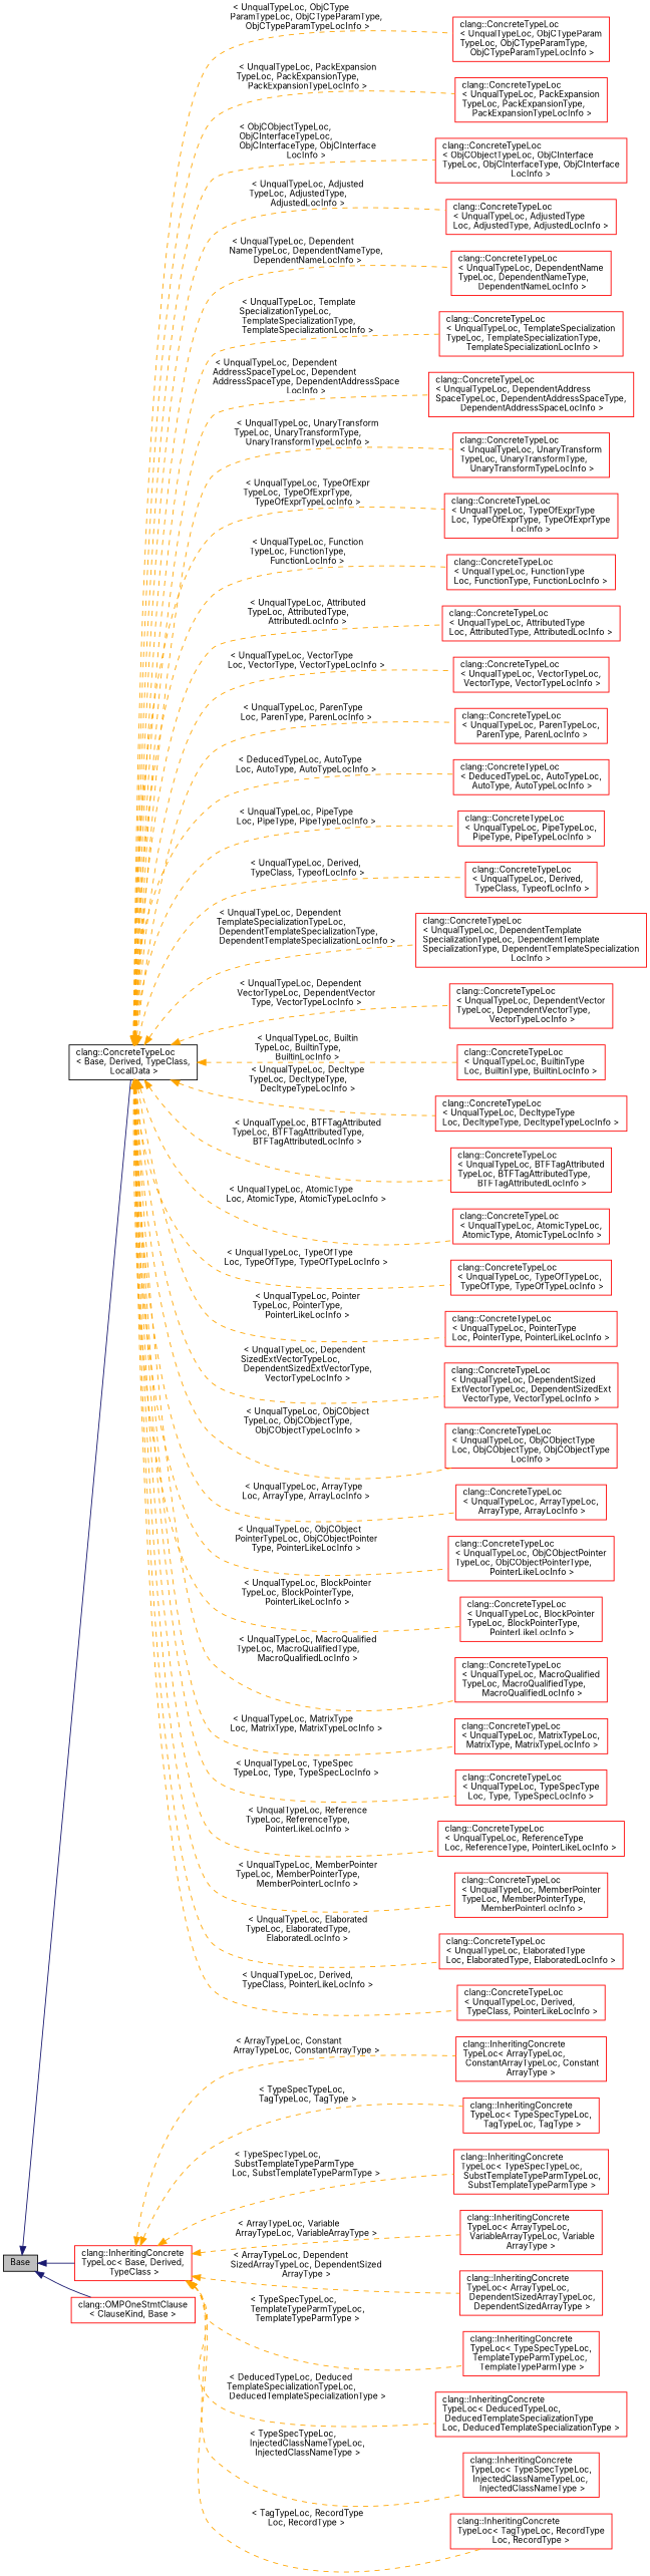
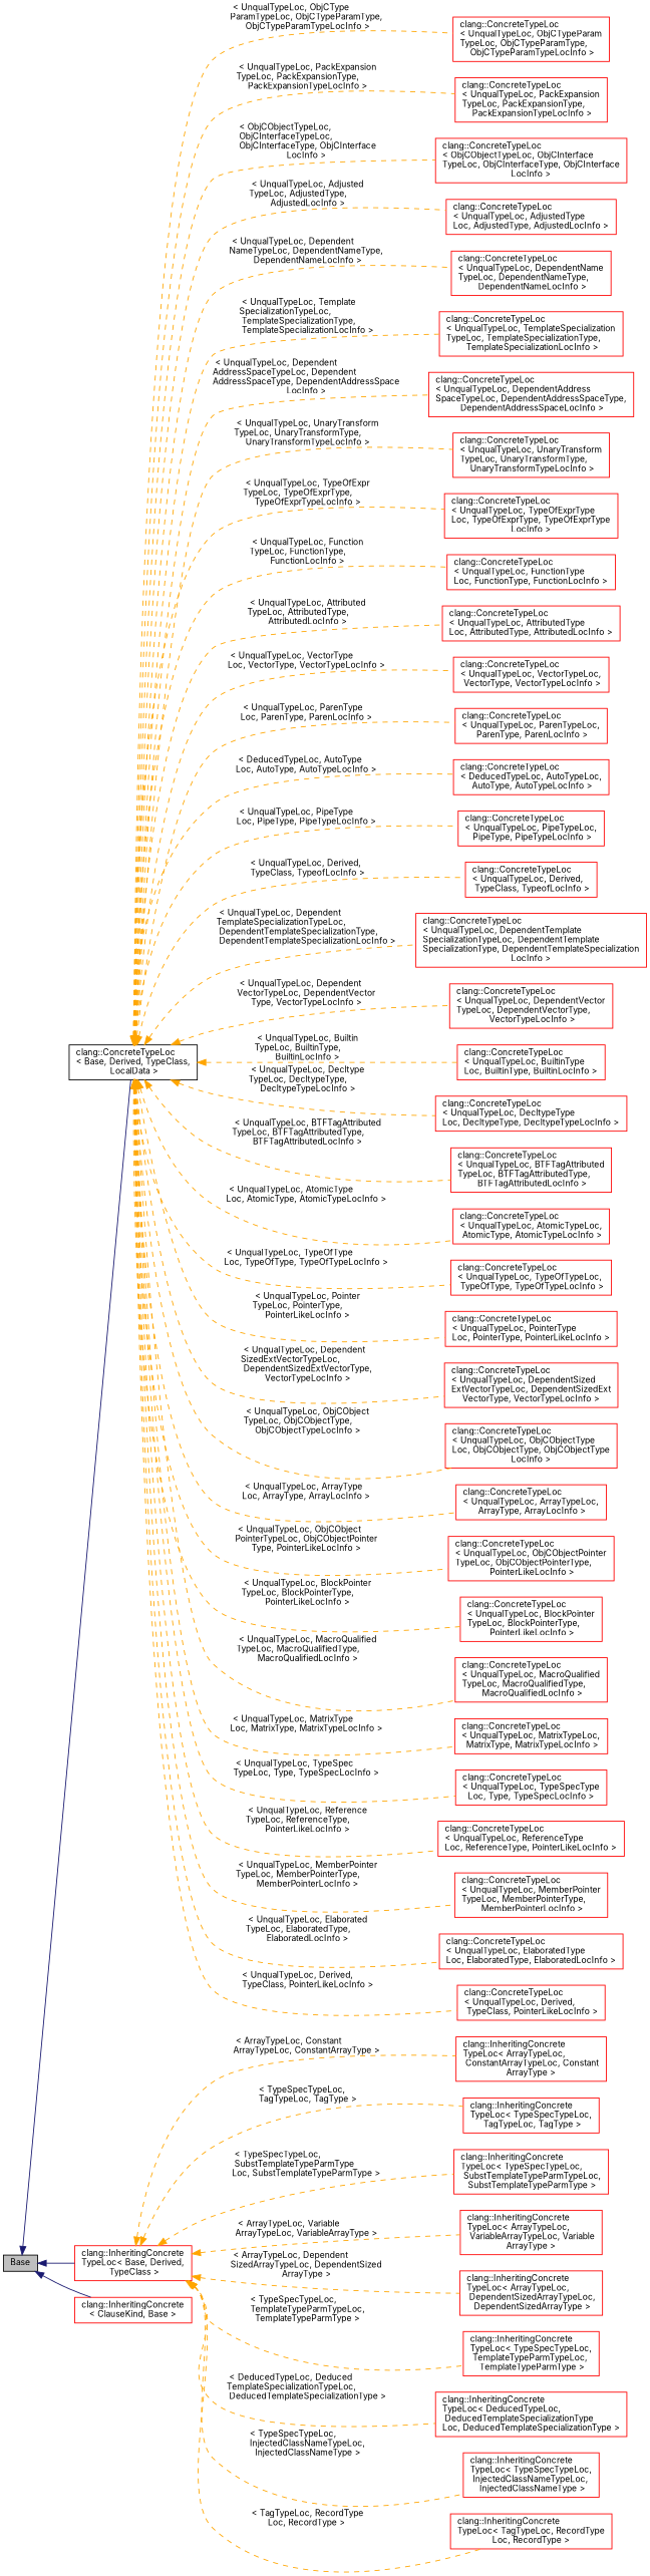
  digraph {
    rankdir=LR
    fontname=Inter
    node [color=red fontname=Inter fontsize=10 shape=record]
    edge [color=orange dir=back fontname=Inter fontsize=10 labelfontname=Helvetica labelfontsize=10 style=dashed]
    n1 [color=black fillcolor=grey75 fontcolor=black height=0.2 label=Base style=filled width=0.4]
    n2 [color=black height=0.2 label="clang::ConcreteTypeLoc\l\< Base, Derived, TypeClass,\l LocalData \>" width=0.4]
    n3 [height=0.2 label="clang::InheritingConcrete\lTypeLoc\< Base, Derived,\l TypeClass \>" width=0.4]
-   n4 [height=0.2 label="clang::OMPOneStmtClause\l\< ClauseKind, Base \>" width=0.4]
+   n4 [height=0.2 label="clang::InheritingConcrete\l\< ClauseKind, Base \>" width=0.4]
    n5 [height=0.2 label="clang::ConcreteTypeLoc\l\< UnqualTypeLoc, ObjCTypeParam\lTypeLoc, ObjCTypeParamType,\l ObjCTypeParamTypeLocInfo \>" width=0.4]
    n6 [height=0.2 label="clang::ConcreteTypeLoc\l\< UnqualTypeLoc, PackExpansion\lTypeLoc, PackExpansionType,\l PackExpansionTypeLocInfo \>" width=0.4]
    n7 [height=0.2 label="clang::ConcreteTypeLoc\l\< ObjCObjectTypeLoc, ObjCInterface\lTypeLoc, ObjCInterfaceType, ObjCInterface\lLocInfo \>" width=0.4]
    n8 [height=0.2 label="clang::ConcreteTypeLoc\l\< UnqualTypeLoc, AdjustedType\lLoc, AdjustedType, AdjustedLocInfo \>" width=0.4]
    n9 [height=0.2 label="clang::ConcreteTypeLoc\l\< UnqualTypeLoc, DependentName\lTypeLoc, DependentNameType,\l DependentNameLocInfo \>" width=0.4]
    n10 [height=0.2 label="clang::ConcreteTypeLoc\l\< UnqualTypeLoc, TemplateSpecialization\lTypeLoc, TemplateSpecializationType,\l TemplateSpecializationLocInfo \>" width=0.4]
    n11 [height=0.2 label="clang::ConcreteTypeLoc\l\< UnqualTypeLoc, DependentAddress\lSpaceTypeLoc, DependentAddressSpaceType,\l DependentAddressSpaceLocInfo \>" width=0.4]
    n12 [height=0.2 label="clang::ConcreteTypeLoc\l\< UnqualTypeLoc, UnaryTransform\lTypeLoc, UnaryTransformType,\l UnaryTransformTypeLocInfo \>" width=0.4]
    n13 [height=0.2 label="clang::ConcreteTypeLoc\l\< UnqualTypeLoc, TypeOfExprType\lLoc, TypeOfExprType, TypeOfExprType\lLocInfo \>" width=0.4]
    n14 [height=0.2 label="clang::ConcreteTypeLoc\l\< UnqualTypeLoc, FunctionType\lLoc, FunctionType, FunctionLocInfo \>" width=0.4]
    n15 [height=0.2 label="clang::ConcreteTypeLoc\l\< UnqualTypeLoc, AttributedType\lLoc, AttributedType, AttributedLocInfo \>" width=0.4]
    n16 [height=0.2 label="clang::ConcreteTypeLoc\l\< UnqualTypeLoc, VectorTypeLoc,\l VectorType, VectorTypeLocInfo \>" width=0.4]
    n17 [height=0.2 label="clang::ConcreteTypeLoc\l\< UnqualTypeLoc, ParenTypeLoc,\l ParenType, ParenLocInfo \>" width=0.4]
    n18 [height=0.2 label="clang::ConcreteTypeLoc\l\< DeducedTypeLoc, AutoTypeLoc,\l AutoType, AutoTypeLocInfo \>" width=0.4]
    n19 [height=0.2 label="clang::ConcreteTypeLoc\l\< UnqualTypeLoc, PipeTypeLoc,\l PipeType, PipeTypeLocInfo \>" width=0.4]
    n20 [height=0.2 label="clang::ConcreteTypeLoc\l\< UnqualTypeLoc, Derived,\l TypeClass, TypeofLocInfo \>" width=0.4]
    n21 [height=0.2 label="clang::ConcreteTypeLoc\l\< UnqualTypeLoc, DependentTemplate\lSpecializationTypeLoc, DependentTemplate\lSpecializationType, DependentTemplateSpecialization\lLocInfo \>" width=0.4]
    n22 [height=0.2 label="clang::ConcreteTypeLoc\l\< UnqualTypeLoc, DependentVector\lTypeLoc, DependentVectorType,\l VectorTypeLocInfo \>" width=0.4]
    n23 [height=0.2 label="clang::ConcreteTypeLoc\l\< UnqualTypeLoc, BuiltinType\lLoc, BuiltinType, BuiltinLocInfo \>" width=0.4]
    n24 [height=0.2 label="clang::ConcreteTypeLoc\l\< UnqualTypeLoc, DecltypeType\lLoc, DecltypeType, DecltypeTypeLocInfo \>" width=0.4]
    n25 [height=0.2 label="clang::ConcreteTypeLoc\l\< UnqualTypeLoc, BTFTagAttributed\lTypeLoc, BTFTagAttributedType,\l BTFTagAttributedLocInfo \>" width=0.4]
    n26 [height=0.2 label="clang::ConcreteTypeLoc\l\< UnqualTypeLoc, AtomicTypeLoc,\l AtomicType, AtomicTypeLocInfo \>" width=0.4]
    n27 [height=0.2 label="clang::ConcreteTypeLoc\l\< UnqualTypeLoc, TypeOfTypeLoc,\l TypeOfType, TypeOfTypeLocInfo \>" width=0.4]
    n28 [height=0.2 label="clang::ConcreteTypeLoc\l\< UnqualTypeLoc, PointerType\lLoc, PointerType, PointerLikeLocInfo \>" width=0.4]
    n29 [height=0.2 label="clang::ConcreteTypeLoc\l\< UnqualTypeLoc, DependentSized\lExtVectorTypeLoc, DependentSizedExt\lVectorType, VectorTypeLocInfo \>" width=0.4]
    n30 [height=0.2 label="clang::ConcreteTypeLoc\l\< UnqualTypeLoc, ObjCObjectType\lLoc, ObjCObjectType, ObjCObjectType\lLocInfo \>" width=0.4]
    n31 [height=0.2 label="clang::ConcreteTypeLoc\l\< UnqualTypeLoc, ArrayTypeLoc,\l ArrayType, ArrayLocInfo \>" width=0.4]
    n32 [height=0.2 label="clang::ConcreteTypeLoc\l\< UnqualTypeLoc, ObjCObjectPointer\lTypeLoc, ObjCObjectPointerType,\l PointerLikeLocInfo \>" width=0.4]
    n33 [height=0.2 label="clang::ConcreteTypeLoc\l\< UnqualTypeLoc, BlockPointer\lTypeLoc, BlockPointerType,\l PointerLikeLocInfo \>" width=0.4]
    n34 [height=0.2 label="clang::ConcreteTypeLoc\l\< UnqualTypeLoc, MacroQualified\lTypeLoc, MacroQualifiedType,\l MacroQualifiedLocInfo \>" width=0.4]
    n35 [height=0.2 label="clang::ConcreteTypeLoc\l\< UnqualTypeLoc, MatrixTypeLoc,\l MatrixType, MatrixTypeLocInfo \>" width=0.4]
    n36 [height=0.2 label="clang::ConcreteTypeLoc\l\< UnqualTypeLoc, TypeSpecType\lLoc, Type, TypeSpecLocInfo \>" width=0.4]
    n37 [height=0.2 label="clang::ConcreteTypeLoc\l\< UnqualTypeLoc, ReferenceType\lLoc, ReferenceType, PointerLikeLocInfo \>" width=0.4]
    n38 [height=0.2 label="clang::ConcreteTypeLoc\l\< UnqualTypeLoc, MemberPointer\lTypeLoc, MemberPointerType,\l MemberPointerLocInfo \>" width=0.4]
    n39 [height=0.2 label="clang::ConcreteTypeLoc\l\< UnqualTypeLoc, ElaboratedType\lLoc, ElaboratedType, ElaboratedLocInfo \>" width=0.4]
    n40 [height=0.2 label="clang::ConcreteTypeLoc\l\< UnqualTypeLoc, Derived,\l TypeClass, PointerLikeLocInfo \>" width=0.4]
    n41 [height=0.2 label="clang::InheritingConcrete\lTypeLoc\< ArrayTypeLoc,\l ConstantArrayTypeLoc, Constant\lArrayType \>" width=0.4]
    n42 [height=0.2 label="clang::InheritingConcrete\lTypeLoc\< TypeSpecTypeLoc,\l TagTypeLoc, TagType \>" width=0.4]
    n43 [height=0.2 label="clang::InheritingConcrete\lTypeLoc\< TypeSpecTypeLoc,\l SubstTemplateTypeParmTypeLoc,\l SubstTemplateTypeParmType \>" width=0.4]
    n44 [height=0.2 label="clang::InheritingConcrete\lTypeLoc\< ArrayTypeLoc,\l VariableArrayTypeLoc, Variable\lArrayType \>" width=0.4]
    n45 [height=0.2 label="clang::InheritingConcrete\lTypeLoc\< ArrayTypeLoc,\l DependentSizedArrayTypeLoc,\l DependentSizedArrayType \>" width=0.4]
    n46 [height=0.2 label="clang::InheritingConcrete\lTypeLoc\< TypeSpecTypeLoc,\l TemplateTypeParmTypeLoc,\l TemplateTypeParmType \>" width=0.4]
    n47 [height=0.2 label="clang::InheritingConcrete\lTypeLoc\< DeducedTypeLoc,\l DeducedTemplateSpecializationType\lLoc, DeducedTemplateSpecializationType \>" width=0.4]
    n48 [height=0.2 label="clang::InheritingConcrete\lTypeLoc\< TypeSpecTypeLoc,\l InjectedClassNameTypeLoc,\l InjectedClassNameType \>" width=0.4]
    n49 [height=0.2 label="clang::InheritingConcrete\lTypeLoc\< TagTypeLoc, RecordType\lLoc, RecordType \>" width=0.4]
    n1 -> n2 [color=midnightblue style=solid]
    n1 -> n3 [color=midnightblue style=solid]
    n1 -> n4 [color=midnightblue style=solid]
    n2 -> n5 [label=" \< UnqualTypeLoc, ObjCType\lParamTypeLoc, ObjCTypeParamType,\l ObjCTypeParamTypeLocInfo \>"]
    n2 -> n6 [label=" \< UnqualTypeLoc, PackExpansion\lTypeLoc, PackExpansionType,\l PackExpansionTypeLocInfo \>"]
    n2 -> n7 [label=" \< ObjCObjectTypeLoc,\l ObjCInterfaceTypeLoc,\l ObjCInterfaceType, ObjCInterface\lLocInfo \>"]
    n2 -> n8 [label=" \< UnqualTypeLoc, Adjusted\lTypeLoc, AdjustedType,\l AdjustedLocInfo \>"]
    n2 -> n9 [label=" \< UnqualTypeLoc, Dependent\lNameTypeLoc, DependentNameType,\l DependentNameLocInfo \>"]
    n2 -> n10 [label=" \< UnqualTypeLoc, Template\lSpecializationTypeLoc,\l TemplateSpecializationType,\l TemplateSpecializationLocInfo \>"]
    n2 -> n11 [label=" \< UnqualTypeLoc, Dependent\lAddressSpaceTypeLoc, Dependent\lAddressSpaceType, DependentAddressSpace\lLocInfo \>"]
    n2 -> n12 [label=" \< UnqualTypeLoc, UnaryTransform\lTypeLoc, UnaryTransformType,\l UnaryTransformTypeLocInfo \>"]
    n2 -> n13 [label=" \< UnqualTypeLoc, TypeOfExpr\lTypeLoc, TypeOfExprType,\l TypeOfExprTypeLocInfo \>"]
    n2 -> n14 [label=" \< UnqualTypeLoc, Function\lTypeLoc, FunctionType,\l FunctionLocInfo \>"]
    n2 -> n15 [label=" \< UnqualTypeLoc, Attributed\lTypeLoc, AttributedType,\l AttributedLocInfo \>"]
    n2 -> n16 [label=" \< UnqualTypeLoc, VectorType\lLoc, VectorType, VectorTypeLocInfo \>"]
    n2 -> n17 [label=" \< UnqualTypeLoc, ParenType\lLoc, ParenType, ParenLocInfo \>"]
    n2 -> n18 [label=" \< DeducedTypeLoc, AutoType\lLoc, AutoType, AutoTypeLocInfo \>"]
    n2 -> n19 [label=" \< UnqualTypeLoc, PipeType\lLoc, PipeType, PipeTypeLocInfo \>"]
    n2 -> n20 [label=" \< UnqualTypeLoc, Derived,\l TypeClass, TypeofLocInfo \>"]
    n2 -> n21 [label=" \< UnqualTypeLoc, Dependent\lTemplateSpecializationTypeLoc,\l DependentTemplateSpecializationType,\l DependentTemplateSpecializationLocInfo \>"]
    n2 -> n22 [label=" \< UnqualTypeLoc, Dependent\lVectorTypeLoc, DependentVector\lType, VectorTypeLocInfo \>"]
    n2 -> n23 [label=" \< UnqualTypeLoc, Builtin\lTypeLoc, BuiltinType,\l BuiltinLocInfo \>"]
    n2 -> n24 [label=" \< UnqualTypeLoc, Decltype\lTypeLoc, DecltypeType,\l DecltypeTypeLocInfo \>"]
    n2 -> n25 [label=" \< UnqualTypeLoc, BTFTagAttributed\lTypeLoc, BTFTagAttributedType,\l BTFTagAttributedLocInfo \>"]
    n2 -> n26 [label=" \< UnqualTypeLoc, AtomicType\lLoc, AtomicType, AtomicTypeLocInfo \>"]
    n2 -> n27 [label=" \< UnqualTypeLoc, TypeOfType\lLoc, TypeOfType, TypeOfTypeLocInfo \>"]
    n2 -> n28 [label=" \< UnqualTypeLoc, Pointer\lTypeLoc, PointerType,\l PointerLikeLocInfo \>"]
    n2 -> n29 [label=" \< UnqualTypeLoc, Dependent\lSizedExtVectorTypeLoc,\l DependentSizedExtVectorType,\l VectorTypeLocInfo \>"]
    n2 -> n30 [label=" \< UnqualTypeLoc, ObjCObject\lTypeLoc, ObjCObjectType,\l ObjCObjectTypeLocInfo \>"]
    n2 -> n31 [label=" \< UnqualTypeLoc, ArrayType\lLoc, ArrayType, ArrayLocInfo \>"]
    n2 -> n32 [label=" \< UnqualTypeLoc, ObjCObject\lPointerTypeLoc, ObjCObjectPointer\lType, PointerLikeLocInfo \>"]
    n2 -> n33 [label=" \< UnqualTypeLoc, BlockPointer\lTypeLoc, BlockPointerType,\l PointerLikeLocInfo \>"]
    n2 -> n34 [label=" \< UnqualTypeLoc, MacroQualified\lTypeLoc, MacroQualifiedType,\l MacroQualifiedLocInfo \>"]
    n2 -> n35 [label=" \< UnqualTypeLoc, MatrixType\lLoc, MatrixType, MatrixTypeLocInfo \>"]
    n2 -> n36 [label=" \< UnqualTypeLoc, TypeSpec\lTypeLoc, Type, TypeSpecLocInfo \>"]
    n2 -> n37 [label=" \< UnqualTypeLoc, Reference\lTypeLoc, ReferenceType,\l PointerLikeLocInfo \>"]
    n2 -> n38 [label=" \< UnqualTypeLoc, MemberPointer\lTypeLoc, MemberPointerType,\l MemberPointerLocInfo \>"]
    n2 -> n39 [label=" \< UnqualTypeLoc, Elaborated\lTypeLoc, ElaboratedType,\l ElaboratedLocInfo \>"]
    n2 -> n40 [label=" \< UnqualTypeLoc, Derived,\l TypeClass, PointerLikeLocInfo \>"]
    n3 -> n41 [label=" \< ArrayTypeLoc, Constant\lArrayTypeLoc, ConstantArrayType \>"]
    n3 -> n42 [label=" \< TypeSpecTypeLoc,\l TagTypeLoc, TagType \>"]
    n3 -> n43 [label=" \< TypeSpecTypeLoc,\l SubstTemplateTypeParmType\lLoc, SubstTemplateTypeParmType \>"]
    n3 -> n44 [label=" \< ArrayTypeLoc, Variable\lArrayTypeLoc, VariableArrayType \>"]
    n3 -> n45 [label=" \< ArrayTypeLoc, Dependent\lSizedArrayTypeLoc, DependentSized\lArrayType \>"]
    n3 -> n46 [label=" \< TypeSpecTypeLoc,\l TemplateTypeParmTypeLoc,\l TemplateTypeParmType \>"]
    n3 -> n47 [label=" \< DeducedTypeLoc, Deduced\lTemplateSpecializationTypeLoc,\l DeducedTemplateSpecializationType \>"]
    n3 -> n48 [label=" \< TypeSpecTypeLoc,\l InjectedClassNameTypeLoc,\l InjectedClassNameType \>"]
    n3 -> n49 [label=" \< TagTypeLoc, RecordType\lLoc, RecordType \>"]
  }
